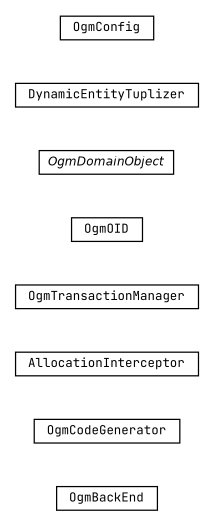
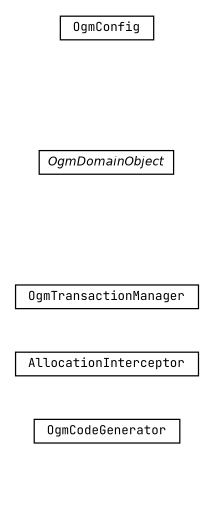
  digraph {
    nodesep=0.25
    ranksep=0.5
    rankdir=LR
    fontname="JetBrains Mono"
    node [fontcolor=black fontname="JetBrains Mono" fontsize=10.0 shape=plaintext]
-   n1 [label=<<table title="pt.ist.fenixframework.backend.ogm.OgmBackEnd" border="0" cellborder="1" cellspacing="0" cellpadding="2" port="p" href="./OgmBackEnd.html"> 		<tr><td><table border="0" cellspacing="0" cellpadding="1"> <tr><td align="center" balign="center"> OgmBackEnd </td></tr> 		</table></td></tr> 		</table>>]
    n2 [label=<<table title="pt.ist.fenixframework.backend.ogm.OgmCodeGenerator" border="0" cellborder="1" cellspacing="0" cellpadding="2" port="p" href="./OgmCodeGenerator.html"> 		<tr><td><table border="0" cellspacing="0" cellpadding="1"> <tr><td align="center" balign="center"> OgmCodeGenerator </td></tr> 		</table></td></tr> 		</table>>]
    n3 [label=<<table title="pt.ist.fenixframework.backend.ogm.AllocationInterceptor" border="0" cellborder="1" cellspacing="0" cellpadding="2" port="p" href="./AllocationInterceptor.html"> 		<tr><td><table border="0" cellspacing="0" cellpadding="1"> <tr><td align="center" balign="center"> AllocationInterceptor </td></tr> 		</table></td></tr> 		</table>>]
    n4 [label=<<table title="pt.ist.fenixframework.backend.ogm.OgmTransactionManager" border="0" cellborder="1" cellspacing="0" cellpadding="2" port="p" href="./OgmTransactionManager.html"> 		<tr><td><table border="0" cellspacing="0" cellpadding="1"> <tr><td align="center" balign="center"> OgmTransactionManager </td></tr> 		</table></td></tr> 		</table>>]
-   n5 [label=<<table title="pt.ist.fenixframework.backend.ogm.OgmOID" border="0" cellborder="1" cellspacing="0" cellpadding="2" port="p" href="./OgmOID.html"> 		<tr><td><table border="0" cellspacing="0" cellpadding="1"> <tr><td align="center" balign="center"> OgmOID </td></tr> 		</table></td></tr> 		</table>>]
    n6 [label=<<table title="pt.ist.fenixframework.backend.ogm.OgmDomainObject" border="0" cellborder="1" cellspacing="0" cellpadding="2" port="p" href="./OgmDomainObject.html"> 		<tr><td><table border="0" cellspacing="0" cellpadding="1"> <tr><td align="center" balign="center"><font face="Helvetica-Oblique"> OgmDomainObject </font></td></tr> 		</table></td></tr> 		</table>>]
-   n7 [label=<<table title="pt.ist.fenixframework.backend.ogm.DynamicEntityTuplizer" border="0" cellborder="1" cellspacing="0" cellpadding="2" port="p" href="./DynamicEntityTuplizer.html"> 		<tr><td><table border="0" cellspacing="0" cellpadding="1"> <tr><td align="center" balign="center"> DynamicEntityTuplizer </td></tr> 		</table></td></tr> 		</table>>]
    n8 [label=<<table title="pt.ist.fenixframework.backend.ogm.OgmConfig" border="0" cellborder="1" cellspacing="0" cellpadding="2" port="p" href="./OgmConfig.html"> 		<tr><td><table border="0" cellspacing="0" cellpadding="1"> <tr><td align="center" balign="center"> OgmConfig </td></tr> 		</table></td></tr> 		</table>>]
  }
